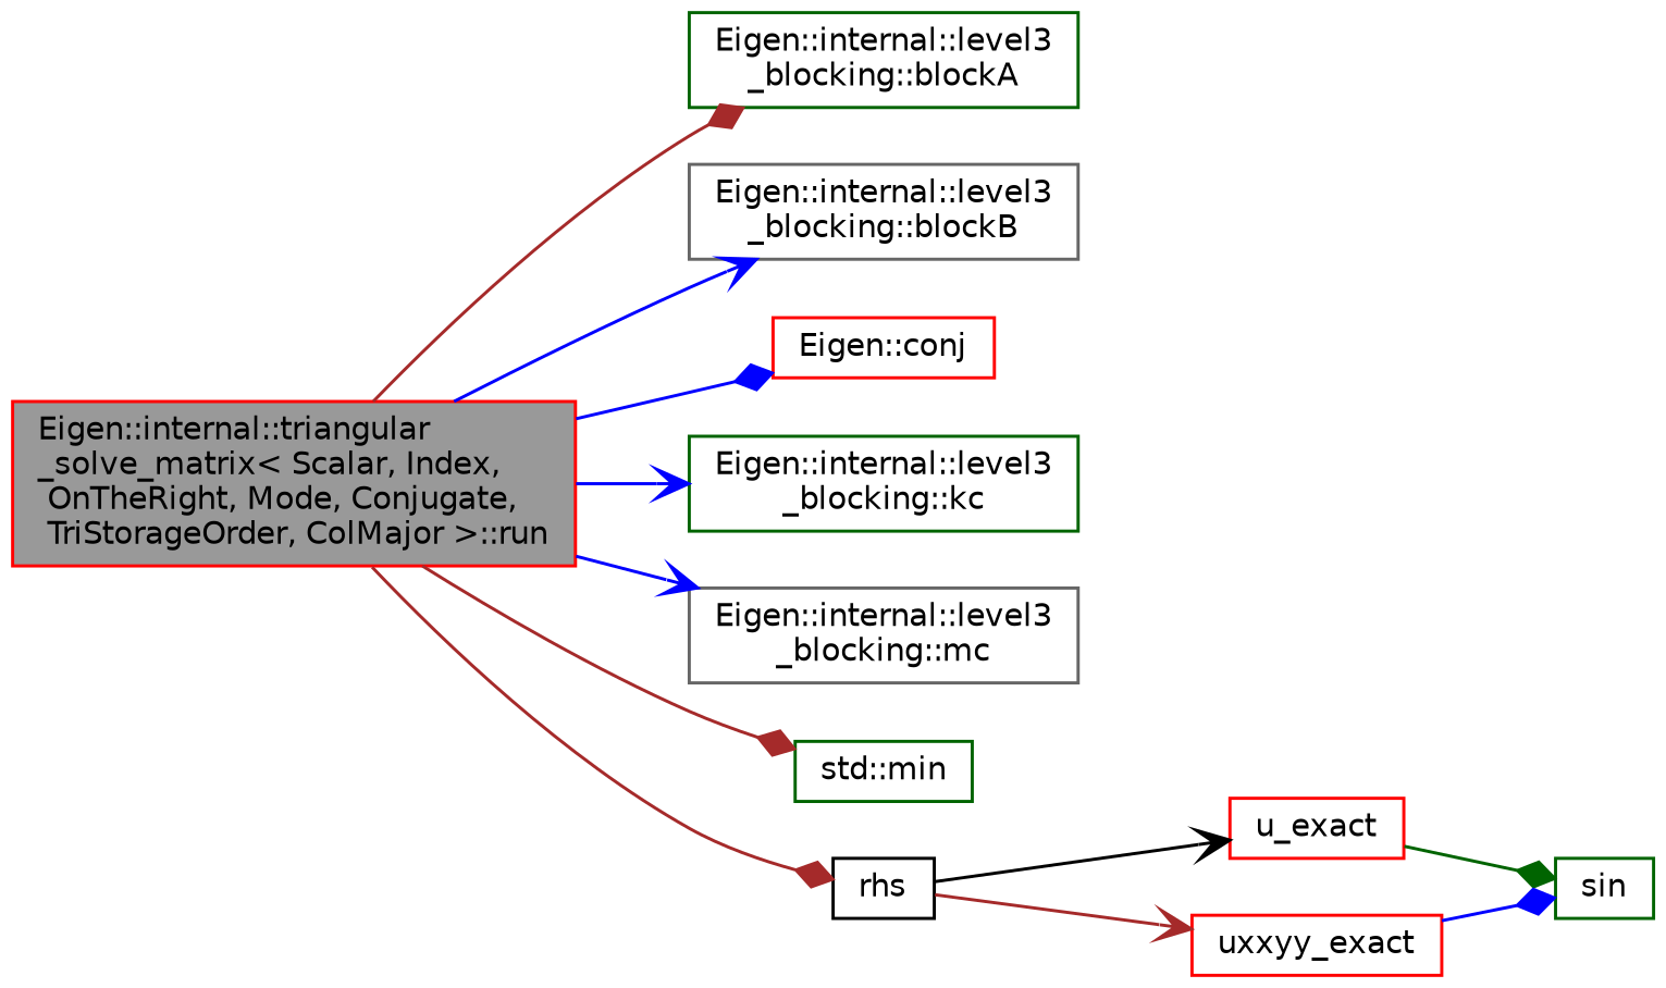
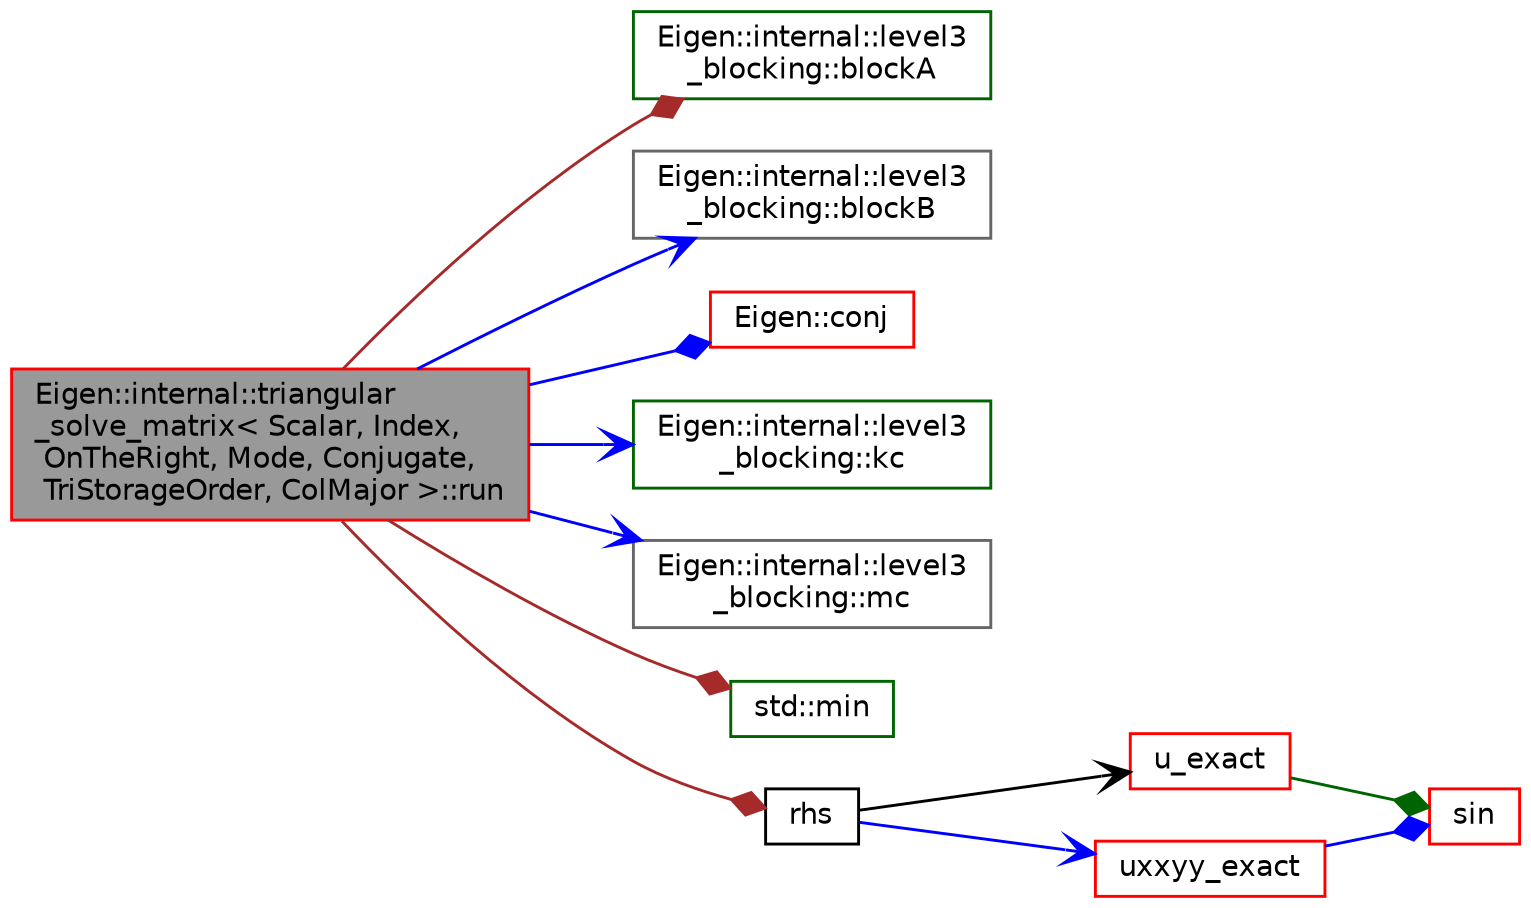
  digraph {
    rankdir=LR
    node [color=red fillcolor=white fontname=Helvetica fontsize=10 shape=box style=filled]
    edge [arrowhead=diamond color=blue fontname=Helvetica fontsize=10 labelfontname=Helvetica labelfontsize=10 style=solid]
    n1 [fillcolor=grey60 fontcolor=black height=0.2 label="Eigen::internal::triangular\l_solve_matrix\< Scalar, Index,\l OnTheRight, Mode, Conjugate,\l TriStorageOrder, ColMajor \>::run" width=0.4]
    n2 [color=darkgreen height=0.2 label="Eigen::internal::level3\l_blocking::blockA" width=0.4]
    n3 [color=gray40 height=0.2 label="Eigen::internal::level3\l_blocking::blockB" width=0.4]
    n4 [height=0.2 label="Eigen::conj" width=0.4]
    n5 [color=darkgreen height=0.2 label="Eigen::internal::level3\l_blocking::kc" width=0.4]
    n6 [color=gray40 height=0.2 label="Eigen::internal::level3\l_blocking::mc" width=0.4]
    n7 [color=darkgreen height=0.2 label="std::min" width=0.4]
    n8 [color=black height=0.2 label=rhs width=0.4]
    n9 [height=0.2 label=u_exact width=0.4]
    n10 [height=0.2 label=uxxyy_exact width=0.4]
-   n11 [color=darkgreen height=0.2 label=sin width=0.4]
+   n11 [height=0.2 label=sin width=0.4]
    n1 -> n2 [color=brown]
    n1 -> n3 [arrowhead=vee]
    n1 -> n4
    n1 -> n5 [arrowhead=vee]
    n1 -> n6 [arrowhead=vee]
    n1 -> n7 [color=brown]
    n1 -> n8 [color=brown]
    n8 -> n9 [arrowhead=vee color=black]
-   n8 -> n10 [arrowhead=vee color=brown]
+   n8 -> n10 [arrowhead=vee]
    n9 -> n11 [color=darkgreen]
    n10 -> n11
  }
